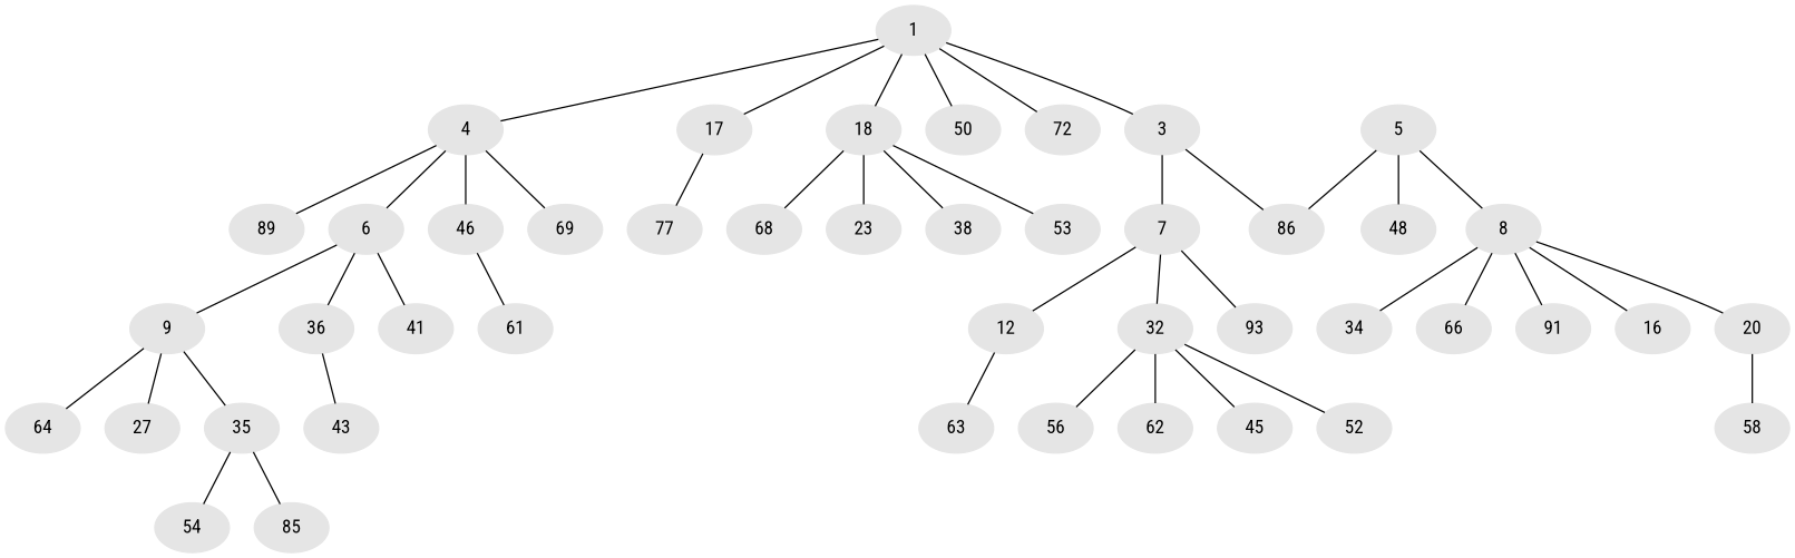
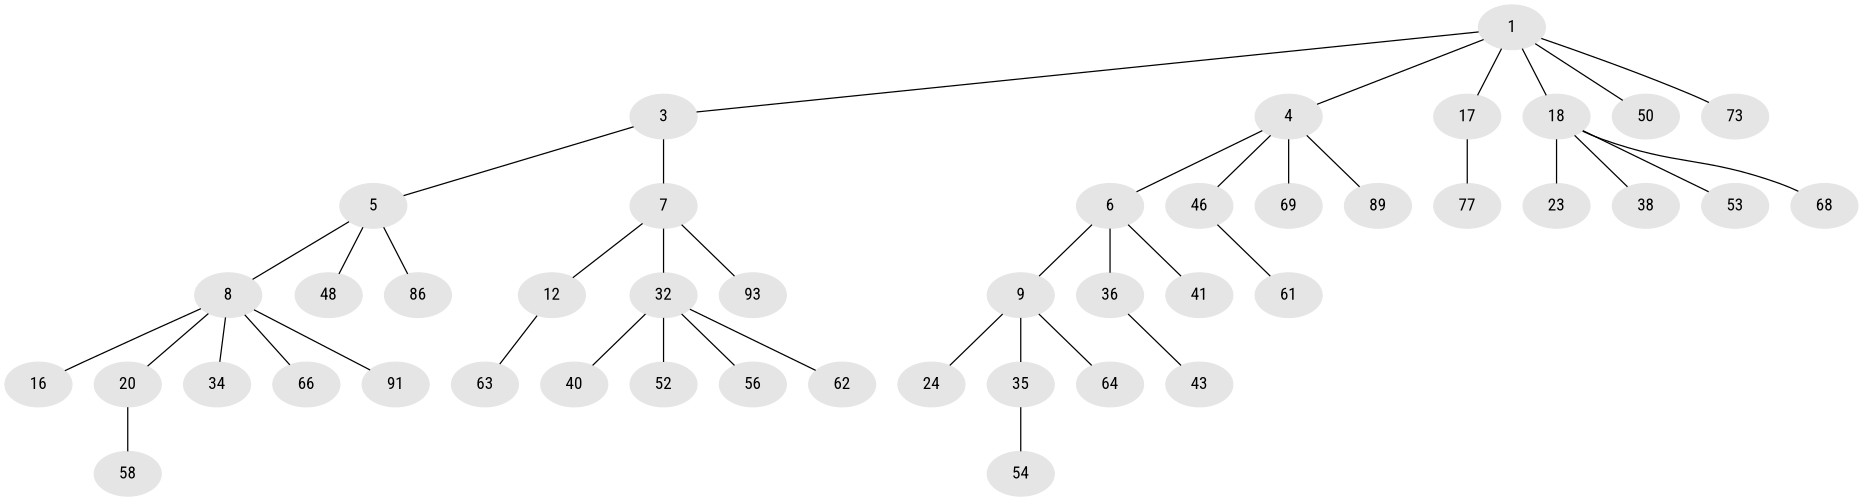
  graph {
    fontname="Roboto Condensed"
    node [color=gray90 fontname="Roboto Condensed" style=filled]
    edge [fontname="Roboto Condensed"]
    1 [super="+2"]
    3
    4 [super="+29+60+82+15+13"]
    17 [super="+28+75"]
    18 [super="+31"]
    50
-   72
+   72 [label=73]
    5
    7
    6
    46
    69
    n13 [label=89]
    77
    23
    38
    53
    68 [super="+80"]
    8
    n20 [label=48]
    86
    12 [super="+48+14"]
    32 [super="+76+39+44"]
    93
    9 [super="+11+10"]
    36
    41
    61
    16 [super="+87"]
    20 [super="+22+89+21+47"]
    34 [super="+51"]
    66
    91
-   24 [super="+25" label=27]
+   24 [super="+25"]
    35 [super="+37"]
    64 [super="+78+73"]
    43
    63 [super="+65+70"]
-   45
+   45 [label=40]
    52
    56 [super="+57"]
    62
    58
    54
-   85
    1 -- 3
    1 -- 4
    1 -- 17
    1 -- 18
    1 -- 50
    1 -- 72
-   3 -- 86
+   3 -- 5
    3 -- 7
    4 -- 6
    4 -- 46
    4 -- 69
    4 -- n13
    17 -- 77
    18 -- 23
    18 -- 38
    18 -- 53
    18 -- 68
    5 -- 8
    5 -- n20
    5 -- 86
    7 -- 12
    7 -- 32
    7 -- 93
    6 -- 9
    6 -- 36
    6 -- 41
    46 -- 61
    8 -- 16
    8 -- 20
    8 -- 34
    8 -- 66
    8 -- 91
    12 -- 63
    32 -- 45
    32 -- 52
    32 -- 56
    32 -- 62
    9 -- 24
    9 -- 35
    9 -- 64
    36 -- 43
    20 -- 58
    35 -- 54
-   35 -- 85
  }
